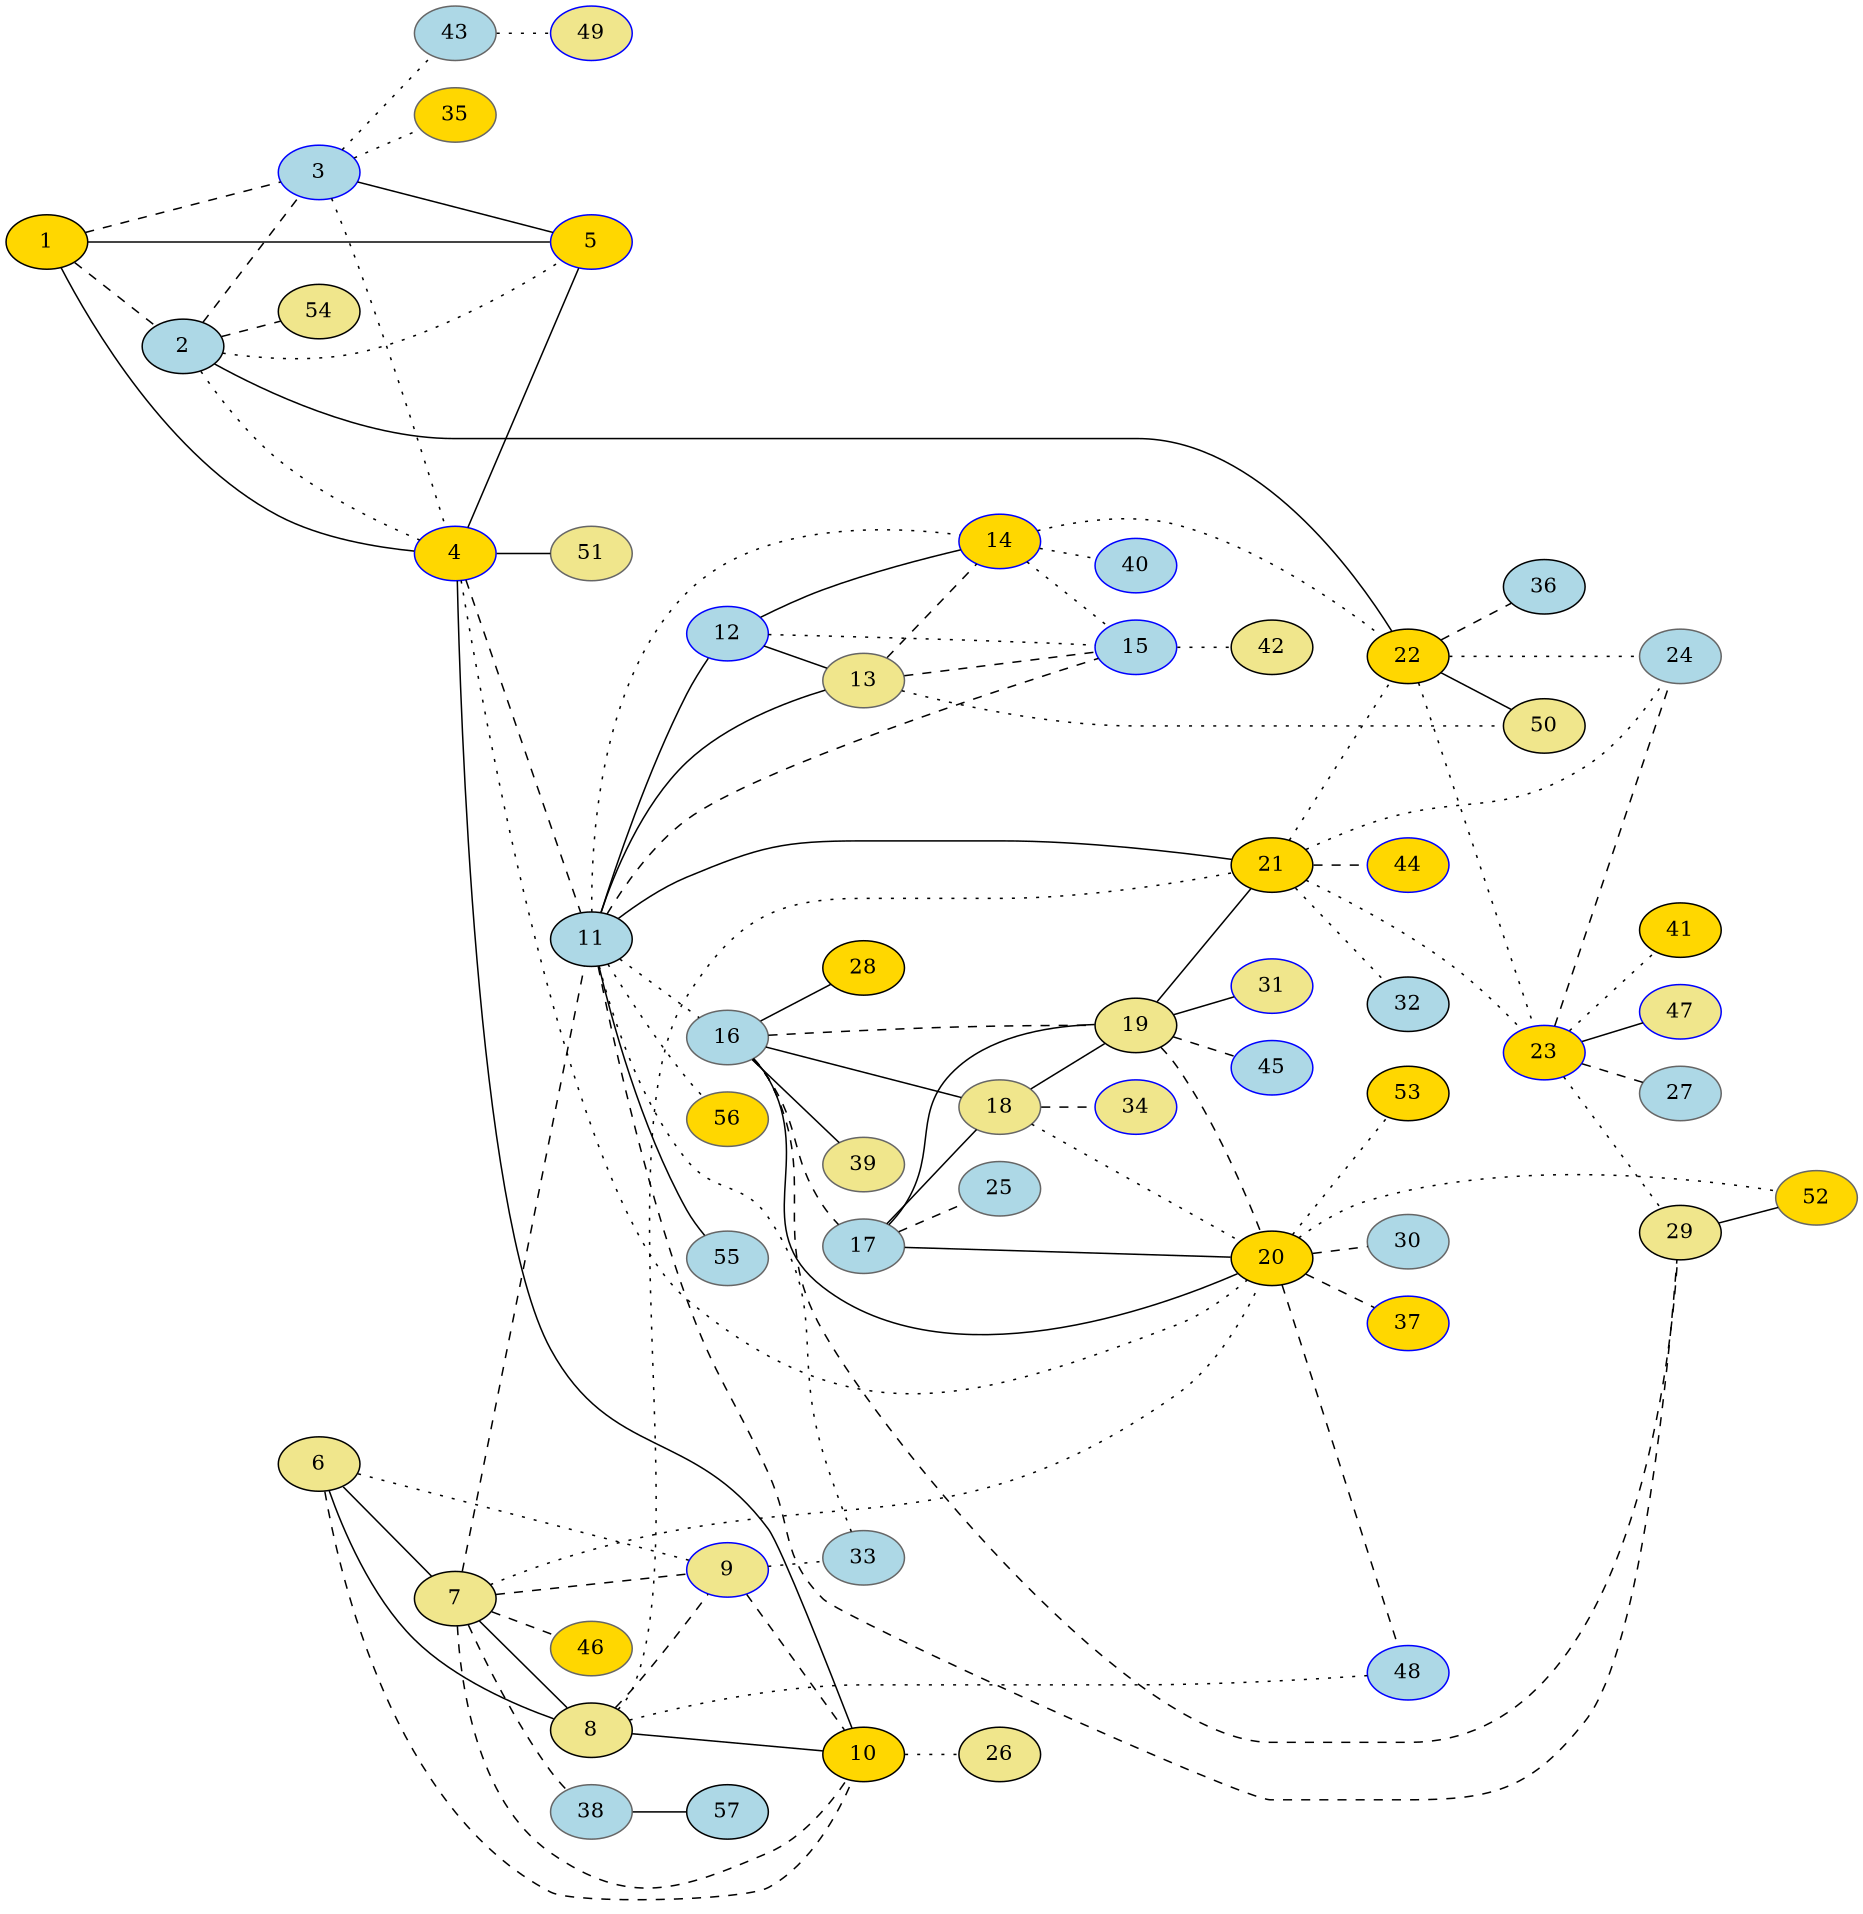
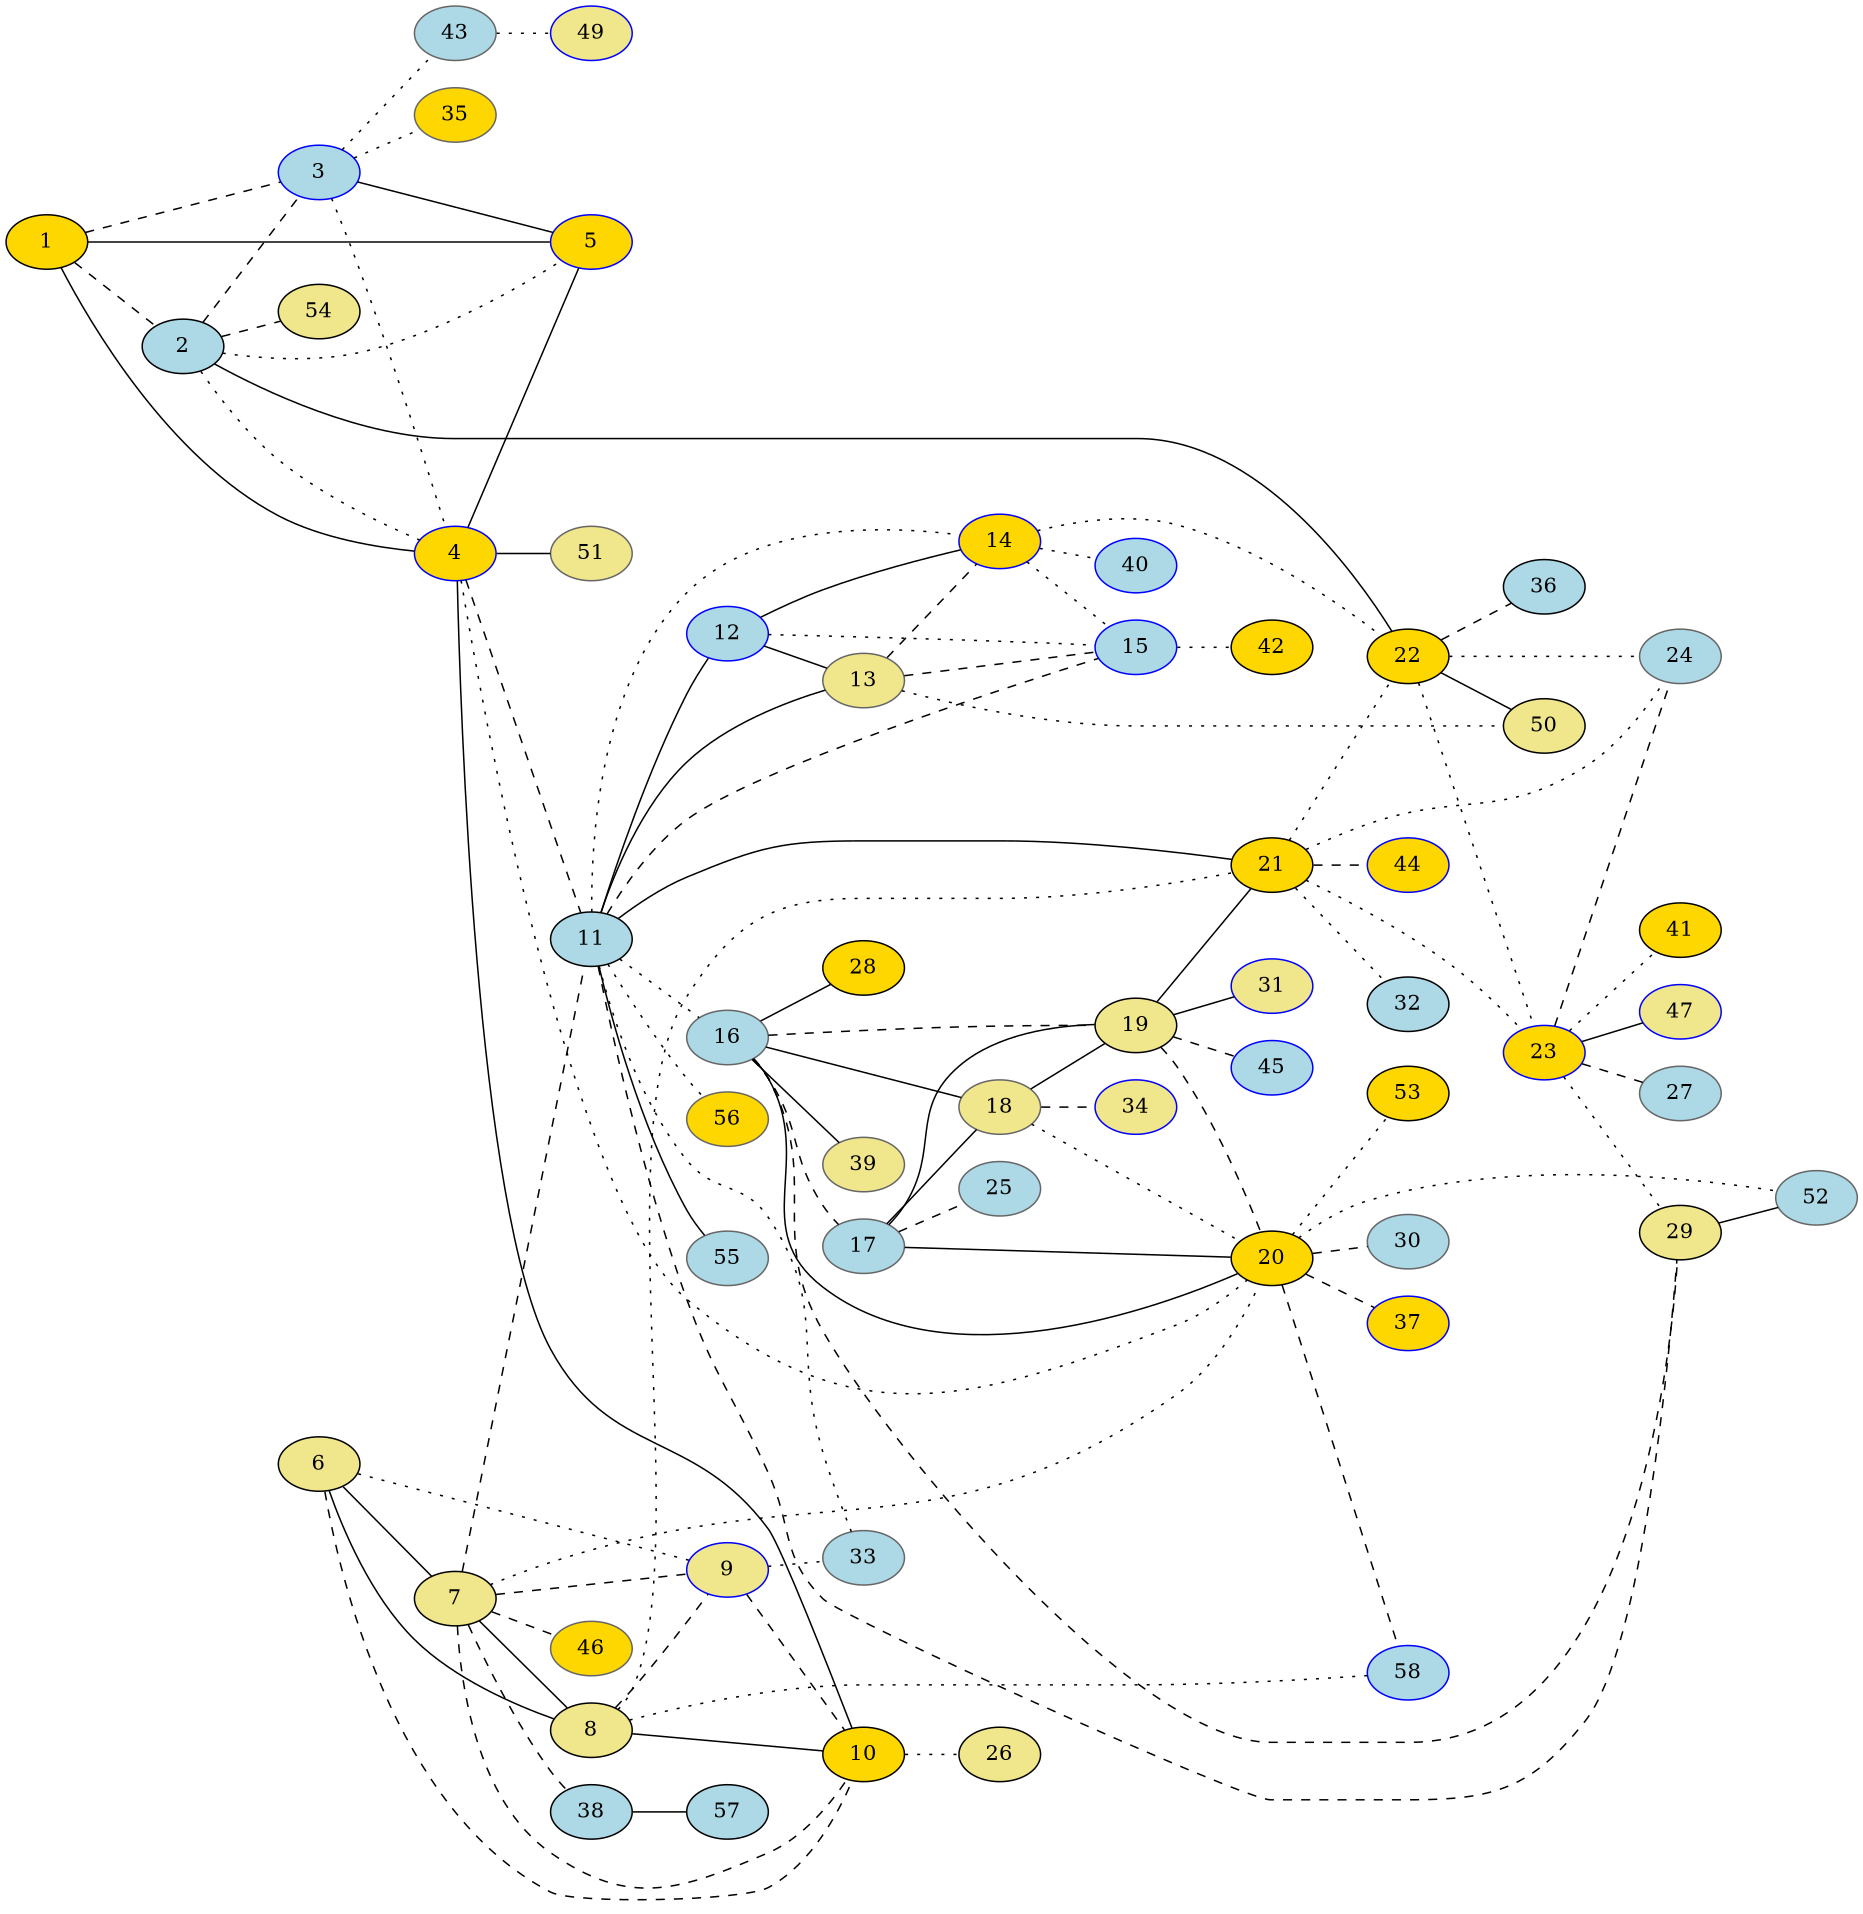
  graph {
    rankdir=LR
    node [color=black fillcolor=lightblue style=filled]
    edge [style=dotted weight=1.0]
    1 [fillcolor=gold]
    2
    3 [color=blue]
    4 [color=blue fillcolor=gold]
    5 [color=blue fillcolor=gold]
    22 [fillcolor=gold]
    54 [fillcolor=khaki]
    35 [color=gray40 fillcolor=gold]
    43 [color=gray40]
    10 [fillcolor=gold]
    11
    20 [fillcolor=gold]
    51 [color=gray40 fillcolor=khaki]
    50 [fillcolor=khaki]
    23 [color=blue fillcolor=gold]
    24 [color=gray40]
    36
    49 [color=blue fillcolor=khaki]
    26 [fillcolor=khaki]
    21 [fillcolor=gold]
    33 [color=gray40]
    12 [color=blue]
    13 [color=gray40 fillcolor=khaki]
    14 [color=blue fillcolor=gold]
    15 [color=blue]
    16 [color=gray40]
    29 [fillcolor=khaki]
    55 [color=gray40]
    56 [color=gray40 fillcolor=gold]
-   48 [color=blue]
+   48 [color=blue label=58]
    30 [color=gray40]
    37 [color=blue fillcolor=gold]
-   52 [color=gray40 fillcolor=gold]
+   52 [color=gray40]
    53 [fillcolor=gold]
    6 [fillcolor=khaki]
    7 [fillcolor=khaki]
    8 [fillcolor=khaki]
    9 [color=blue fillcolor=khaki]
-   38 [color=gray40]
+   38
    46 [color=gray40 fillcolor=gold]
    57
    32
    44 [color=blue fillcolor=gold]
    40 [color=blue]
-   42 [fillcolor=khaki]
+   42 [fillcolor=gold]
    17 [color=gray40]
    18 [color=gray40 fillcolor=khaki]
    19 [fillcolor=khaki]
    28 [fillcolor=gold]
    39 [color=gray40 fillcolor=khaki]
    25 [color=gray40]
    34 [color=blue fillcolor=khaki]
    31 [color=blue fillcolor=khaki]
    45 [color=blue]
    27 [color=gray40]
    41 [fillcolor=gold]
    47 [color=blue fillcolor=khaki]
    1 -- 2 [style=dashed]
    1 -- 3 [style=dashed]
    1 -- 4 [style=solid]
    1 -- 5 [style=solid weight=2.0]
    2 -- 3 [style=dashed]
    2 -- 4
    2 -- 5
    2 -- 22 [style=solid]
    2 -- 54 [style=dashed]
    3 -- 4
    3 -- 5 [style=solid]
    3 -- 35
    3 -- 43
    4 -- 5 [style=solid]
    4 -- 10 [style=solid]
    4 -- 11 [style=dashed]
    4 -- 20
    4 -- 51 [style=solid]
    22 -- 50 [style=solid]
    22 -- 23 [weight=2.0]
    22 -- 24 [weight=3.0]
    22 -- 36 [style=dashed]
    43 -- 49
    10 -- 26
    11 -- 21 [style=solid]
    11 -- 33
    11 -- 12 [style=solid]
    11 -- 13 [style=solid]
    11 -- 14
    11 -- 15 [style=dashed]
    11 -- 16
    11 -- 29 [style=dashed]
    11 -- 55 [style=solid]
    11 -- 56
    20 -- 48 [style=dashed]
    20 -- 30 [style=dashed]
    20 -- 37 [style=dashed]
    20 -- 52
    20 -- 53
    23 -- 24 [style=dashed]
    23 -- 29 [weight=5.0]
    23 -- 27 [style=dashed]
    23 -- 41
    23 -- 47 [style=solid]
    21 -- 22 [weight=2.0]
    21 -- 23
    21 -- 24
    21 -- 32
    21 -- 44 [style=dashed]
    12 -- 13 [style=solid]
    12 -- 14 [style=solid]
    12 -- 15
    13 -- 50
    13 -- 14 [style=dashed]
    13 -- 15 [style=dashed]
    14 -- 22
    14 -- 15 [weight=5.0]
    14 -- 40
    15 -- 42
    16 -- 20 [style=solid]
    16 -- 29 [style=dashed]
    16 -- 17 [style=dashed]
    16 -- 18 [style=solid]
    16 -- 19 [style=dashed]
    16 -- 28 [style=solid]
    16 -- 39 [style=solid]
    29 -- 52 [style=solid]
    6 -- 10 [style=dashed]
    6 -- 7 [style=solid]
    6 -- 8 [style=solid]
    6 -- 9 [weight=6.0]
    7 -- 10 [style=dashed]
    7 -- 11 [style=dashed]
    7 -- 20
    7 -- 8 [style=solid]
    7 -- 9 [style=dashed]
    7 -- 38 [style=dashed]
    7 -- 46 [style=dashed]
    8 -- 10 [style=solid]
    8 -- 21
    8 -- 48 [weight=3.0]
    8 -- 9 [style=dashed]
    9 -- 10 [style=dashed]
    9 -- 33
    38 -- 57 [style=solid]
    17 -- 20 [style=solid]
    17 -- 18 [style=solid]
    17 -- 19 [style=solid]
    17 -- 25 [style=dashed weight=2.0]
    18 -- 20
    18 -- 19 [style=solid]
    18 -- 34 [style=dashed weight=3.0]
    19 -- 20 [style=dashed]
    19 -- 21 [style=solid]
    19 -- 31 [style=solid]
    19 -- 45 [style=dashed]
  }
